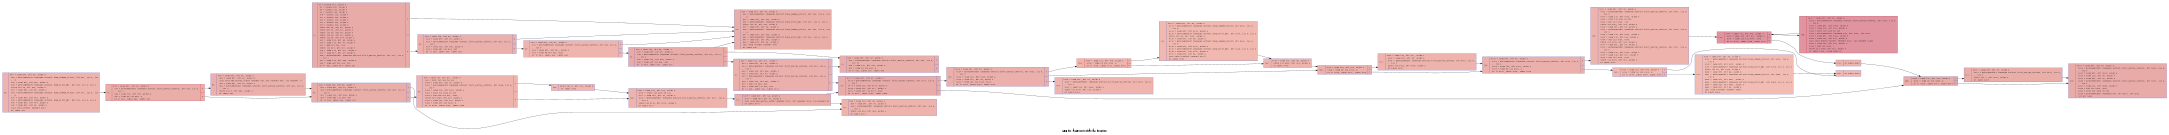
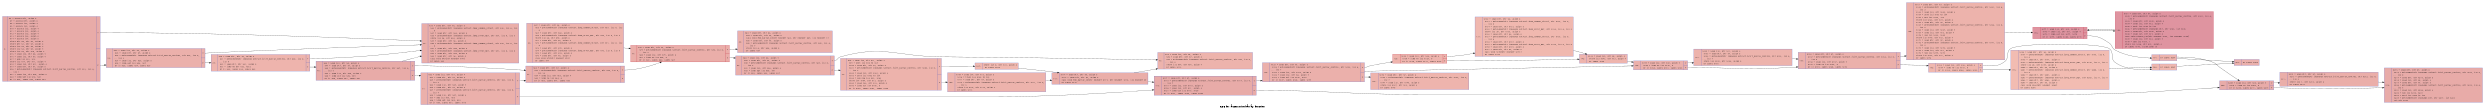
  digraph {
    label="CFG for 'access_virt_barray' function"
    rankdir=LR
    node [color="#3d50c3ff" fillcolor="#d24b4070" fontname=Courier shape=record style=filled]
    n1 [fillcolor="#cc403a70" label="{5:\l|  %6 = alloca ptr, align 8\l  %7 = alloca ptr, align 8\l  %8 = alloca i32, align 4\l  %9 = alloca i32, align 4\l  %10 = alloca i32, align 4\l  %11 = alloca i32, align 4\l  %12 = alloca i32, align 4\l  %13 = alloca i64, align 8\l  %14 = alloca i64, align 8\l  store ptr %0, ptr %6, align 8\l  store ptr %1, ptr %7, align 8\l  store i32 %2, ptr %8, align 4\l  store i32 %3, ptr %9, align 4\l  store i32 %4, ptr %10, align 4\l  %15 = load i32, ptr %8, align 4\l  %16 = load i32, ptr %9, align 4\l  %17 = add i32 %15, %16\l  store i32 %17, ptr %11, align 4\l  %18 = load i32, ptr %11, align 4\l  %19 = load ptr, ptr %7, align 8\l  %20 = getelementptr inbounds %struct.jvirt_barray_control, ptr %19, i32 0,\l... i32 1\l  %21 = load i32, ptr %20, align 8\l  %22 = icmp ugt i32 %18, %21\l  br i1 %22, label %34, label %23\l|{<s0>T|<s1>F}}"]
    n2 [fillcolor="#d0473d70" label="{34:\l|  %35 = load ptr, ptr %6, align 8\l  %36 = getelementptr inbounds %struct.jpeg_common_struct, ptr %35, i32 0, i32\l... 0\l  %37 = load ptr, ptr %36, align 8\l  %38 = getelementptr inbounds %struct.jpeg_error_mgr, ptr %37, i32 0, i32 5\l  store i32 20, ptr %38, align 8\l  %39 = load ptr, ptr %6, align 8\l  %40 = getelementptr inbounds %struct.jpeg_common_struct, ptr %39, i32 0, i32\l... 0\l  %41 = load ptr, ptr %40, align 8\l  %42 = getelementptr inbounds %struct.jpeg_error_mgr, ptr %41, i32 0, i32 0\l  %43 = load ptr, ptr %42, align 8\l  %44 = load ptr, ptr %6, align 8\l  call void %43(ptr noundef %44)\l  br label %45\l}"]
    n3 [label="{23:\l|  %24 = load i32, ptr %9, align 4\l  %25 = load ptr, ptr %7, align 8\l  %26 = getelementptr inbounds %struct.jvirt_barray_control, ptr %25, i32 0,\l... i32 3\l  %27 = load i32, ptr %26, align 8\l  %28 = icmp ugt i32 %24, %27\l  br i1 %28, label %34, label %29\l|{<s0>T|<s1>F}}"]
    n4 [fillcolor="#d8564670" label="{29:\l|  %30 = load ptr, ptr %7, align 8\l  %31 = getelementptr inbounds %struct.jvirt_barray_control, ptr %30, i32 0,\l... i32 0\l  %32 = load ptr, ptr %31, align 8\l  %33 = icmp eq ptr %32, null\l  br i1 %33, label %34, label %45\l|{<s0>T|<s1>F}}"]
    n5 [fillcolor="#cc403a70" label="{45:\l|  %46 = load i32, ptr %8, align 4\l  %47 = load ptr, ptr %7, align 8\l  %48 = getelementptr inbounds %struct.jvirt_barray_control, ptr %47, i32 0,\l... i32 6\l  %49 = load i32, ptr %48, align 4\l  %50 = icmp ult i32 %46, %49\l  br i1 %50, label %61, label %51\l|{<s0>T|<s1>F}}"]
    n6 [fillcolor="#d0473d70" label="{61:\l|  %62 = load ptr, ptr %7, align 8\l  %63 = getelementptr inbounds %struct.jvirt_barray_control, ptr %62, i32 0,\l... i32 10\l  %64 = load i32, ptr %63, align 4\l  %65 = icmp ne i32 %64, 0\l  br i1 %65, label %77, label %66\l|{<s0>T|<s1>F}}"]
    n7 [label="{51:\l|  %52 = load i32, ptr %11, align 4\l  %53 = load ptr, ptr %7, align 8\l  %54 = getelementptr inbounds %struct.jvirt_barray_control, ptr %53, i32 0,\l... i32 6\l  %55 = load i32, ptr %54, align 4\l  %56 = load ptr, ptr %7, align 8\l  %57 = getelementptr inbounds %struct.jvirt_barray_control, ptr %56, i32 0,\l... i32 4\l  %58 = load i32, ptr %57, align 4\l  %59 = add i32 %55, %58\l  %60 = icmp ugt i32 %52, %59\l  br i1 %60, label %61, label %116\l|{<s0>T|<s1>F}}"]
    n8 [color="#b70d28ff" fillcolor="#d0473d70" label="{77:\l|  %78 = load ptr, ptr %7, align 8\l  %79 = getelementptr inbounds %struct.jvirt_barray_control, ptr %78, i32 0,\l... i32 9\l  %80 = load i32, ptr %79, align 8\l  %81 = icmp ne i32 %80, 0\l  br i1 %81, label %82, label %87\l|{<s0>T|<s1>F}}"]
    n9 [fillcolor="#cc403a70" label="{116:\l|  %117 = load ptr, ptr %7, align 8\l  %118 = getelementptr inbounds %struct.jvirt_barray_control, ptr %117, i32 0,\l... i32 7\l  %119 = load i32, ptr %118, align 8\l  %120 = load i32, ptr %11, align 4\l  %121 = icmp ult i32 %119, %120\l  br i1 %121, label %122, label %208\l|{<s0>T|<s1>F}}"]
    n10 [label="{82:\l|  %83 = load ptr, ptr %6, align 8\l  %84 = load ptr, ptr %7, align 8\l  call void @do_barray_io(ptr noundef %83, ptr noundef %84, i32 noundef 1)\l  %85 = load ptr, ptr %7, align 8\l  %86 = getelementptr inbounds %struct.jvirt_barray_control, ptr %85, i32 0,\l... i32 9\l  store i32 0, ptr %86, align 8\l  br label %87\l}"]
    n11 [fillcolor="#d0473d70" label="{87:\l|  %88 = load i32, ptr %8, align 4\l  %89 = load ptr, ptr %7, align 8\l  %90 = getelementptr inbounds %struct.jvirt_barray_control, ptr %89, i32 0,\l... i32 6\l  %91 = load i32, ptr %90, align 4\l  %92 = icmp ugt i32 %88, %91\l  br i1 %92, label %93, label %97\l|{<s0>T|<s1>F}}"]
    n12 [fillcolor="#d6524470" label="{66:\l|  %67 = load ptr, ptr %6, align 8\l  %68 = getelementptr inbounds %struct.jpeg_common_struct, ptr %67, i32 0, i32\l... 0\l  %69 = load ptr, ptr %68, align 8\l  %70 = getelementptr inbounds %struct.jpeg_error_mgr, ptr %69, i32 0, i32 5\l  store i32 68, ptr %70, align 8\l  %71 = load ptr, ptr %6, align 8\l  %72 = getelementptr inbounds %struct.jpeg_common_struct, ptr %71, i32 0, i32\l... 0\l  %73 = load ptr, ptr %72, align 8\l  %74 = getelementptr inbounds %struct.jpeg_error_mgr, ptr %73, i32 0, i32 0\l  %75 = load ptr, ptr %74, align 8\l  %76 = load ptr, ptr %6, align 8\l  call void %75(ptr noundef %76)\l  br label %77\l}"]
    n13 [label="{122:\l|  %123 = load ptr, ptr %7, align 8\l  %124 = getelementptr inbounds %struct.jvirt_barray_control, ptr %123, i32 0,\l... i32 7\l  %125 = load i32, ptr %124, align 8\l  %126 = load i32, ptr %8, align 4\l  %127 = icmp ult i32 %125, %126\l  br i1 %127, label %128, label %144\l|{<s0>T|<s1>F}}"]
    n14 [fillcolor="#cc403a70" label="{208:\l|  %209 = load i32, ptr %10, align 4\l  %210 = icmp ne i32 %209, 0\l  br i1 %210, label %211, label %214\l|{<s0>T|<s1>F}}"]
    n15 [color="#b70d28ff" fillcolor="#d8564670" label="{128:\l|  %129 = load i32, ptr %10, align 4\l  %130 = icmp ne i32 %129, 0\l  br i1 %130, label %131, label %142\l|{<s0>T|<s1>F}}"]
    n16 [fillcolor="#d8564670" label="{144:\l|  %145 = load ptr, ptr %7, align 8\l  %146 = getelementptr inbounds %struct.jvirt_barray_control, ptr %145, i32 0,\l... i32 7\l  %147 = load i32, ptr %146, align 8\l  store i32 %147, ptr %12, align 4\l  br label %148\l}"]
    n17 [label="{148:\l|  %149 = load i32, ptr %10, align 4\l  %150 = icmp ne i32 %149, 0\l  br i1 %150, label %151, label %155\l|{<s0>T|<s1>F}}"]
    n18 [fillcolor="#d0473d70" label="{211:\l|  %212 = load ptr, ptr %7, align 8\l  %213 = getelementptr inbounds %struct.jvirt_barray_control, ptr %212, i32 0,\l... i32 9\l  store i32 1, ptr %213, align 8\l  br label %214\l}"]
    n19 [fillcolor="#cc403a70" label="{214:\l|  %215 = load ptr, ptr %7, align 8\l  %216 = getelementptr inbounds %struct.jvirt_barray_control, ptr %215, i32 0,\l... i32 0\l  %217 = load ptr, ptr %216, align 8\l  %218 = load i32, ptr %8, align 4\l  %219 = load ptr, ptr %7, align 8\l  %220 = getelementptr inbounds %struct.jvirt_barray_control, ptr %219, i32 0,\l... i32 6\l  %221 = load i32, ptr %220, align 4\l  %222 = sub i32 %218, %221\l  %223 = zext i32 %222 to i64\l  %224 = getelementptr inbounds ptr, ptr %217, i64 %223\l  ret ptr %224\l}"]
    n20 [fillcolor="#d6524470" label="{93:\l|  %94 = load i32, ptr %8, align 4\l  %95 = load ptr, ptr %7, align 8\l  %96 = getelementptr inbounds %struct.jvirt_barray_control, ptr %95, i32 0,\l... i32 6\l  store i32 %94, ptr %96, align 4\l  br label %113\l}"]
    n21 [fillcolor="#d6524470" label="{97:\l|  %98 = load i32, ptr %11, align 4\l  %99 = zext i32 %98 to i64\l  %100 = load ptr, ptr %7, align 8\l  %101 = getelementptr inbounds %struct.jvirt_barray_control, ptr %100, i32 0,\l... i32 4\l  %102 = load i32, ptr %101, align 4\l  %103 = zext i32 %102 to i64\l  %104 = sub nsw i64 %99, %103\l  store i64 %104, ptr %13, align 8\l  %105 = load i64, ptr %13, align 8\l  %106 = icmp slt i64 %105, 0\l  br i1 %106, label %107, label %108\l|{<s0>T|<s1>F}}"]
    n22 [fillcolor="#dc5d4a70" label="{107:\l|  store i64 0, ptr %13, align 8\l  br label %108\l}"]
    n23 [fillcolor="#d6524470" label="{108:\l|  %109 = load i64, ptr %13, align 8\l  %110 = trunc i64 %109 to i32\l  %111 = load ptr, ptr %7, align 8\l  %112 = getelementptr inbounds %struct.jvirt_barray_control, ptr %111, i32 0,\l... i32 6\l  store i32 %110, ptr %112, align 4\l  br label %113\l}"]
    n24 [fillcolor="#d0473d70" label="{113:\l|  %114 = load ptr, ptr %6, align 8\l  %115 = load ptr, ptr %7, align 8\l  call void @do_barray_io(ptr noundef %114, ptr noundef %115, i32 noundef 0)\l  br label %116\l}"]
    n25 [fillcolor="#dc5d4a70" label="{131:\l|  %132 = load ptr, ptr %6, align 8\l  %133 = getelementptr inbounds %struct.jpeg_common_struct, ptr %132, i32 0,\l... i32 0\l  %134 = load ptr, ptr %133, align 8\l  %135 = getelementptr inbounds %struct.jpeg_error_mgr, ptr %134, i32 0, i32 5\l  store i32 20, ptr %135, align 8\l  %136 = load ptr, ptr %6, align 8\l  %137 = getelementptr inbounds %struct.jpeg_common_struct, ptr %136, i32 0,\l... i32 0\l  %138 = load ptr, ptr %137, align 8\l  %139 = getelementptr inbounds %struct.jpeg_error_mgr, ptr %138, i32 0, i32 0\l  %140 = load ptr, ptr %139, align 8\l  %141 = load ptr, ptr %6, align 8\l  call void %140(ptr noundef %141)\l  br label %142\l}"]
    n26 [fillcolor="#d8564670" label="{142:\l|  %143 = load i32, ptr %8, align 4\l  store i32 %343, ptr %12, align 4\l  br label %148\l}"]
    n27 [fillcolor="#d6524470" label="{151:\l|  %152 = load i32, ptr %11, align 4\l  %153 = load ptr, ptr %7, align 8\l  %154 = getelementptr inbounds %struct.jvirt_barray_control, ptr %153, i32 0,\l... i32 7\l  store i32 %152, ptr %154, align 8\l  br label %155\l}"]
    n28 [label="{155:\l|  %156 = load ptr, ptr %7, align 8\l  %157 = getelementptr inbounds %struct.jvirt_barray_control, ptr %156, i32 0,\l... i32 8\l  %158 = load i32, ptr %157, align 4\l  %159 = icmp ne i32 %158, 0\l  br i1 %159, label %160, label %192\l|{<s0>T|<s1>F}}"]
    n29 [fillcolor="#d6524470" label="{160:\l|  %161 = load ptr, ptr %7, align 8\l  %162 = getelementptr inbounds %struct.jvirt_barray_control, ptr %161, i32 0,\l... i32 2\l  %163 = load i32, ptr %162, align 4\l  %164 = zext i32 %163 to i64\l  %165 = mul i64 %164, 128\l  store i64 %165, ptr %14, align 8\l  %166 = load ptr, ptr %7, align 8\l  %167 = getelementptr inbounds %struct.jvirt_barray_control, ptr %166, i32 0,\l... i32 6\l  %168 = load i32, ptr %167, align 4\l  %169 = load i32, ptr %12, align 4\l  %170 = sub i32 %169, %168\l  store i32 %170, ptr %12, align 4\l  %171 = load ptr, ptr %7, align 8\l  %172 = getelementptr inbounds %struct.jvirt_barray_control, ptr %171, i32 0,\l... i32 6\l  %173 = load i32, ptr %172, align 4\l  %174 = load i32, ptr %11, align 4\l  %175 = sub i32 %174, %173\l  store i32 %175, ptr %11, align 4\l  br label %176\l}"]
    n30 [fillcolor="#dc5d4a70" label="{192:\l|  %193 = load i32, ptr %10, align 4\l  %194 = icmp ne i32 %193, 0\l  br i1 %194, label %206, label %195\l|{<s0>T|<s1>F}}"]
    n31 [color="#b70d28ff" fillcolor="#b70d2870" label="{176:\l|  %177 = load i32, ptr %12, align 4\l  %178 = load i32, ptr %11, align 4\l  %179 = icmp ult i32 %177, %178\l  br i1 %179, label %180, label %191\l|{<s0>T|<s1>F}}"]
    n32 [fillcolor="#dc5d4a70" label="{206:\l|  br label %207\l}"]
    n33 [fillcolor="#e1675170" label="{195:\l|  %196 = load ptr, ptr %6, align 8\l  %197 = getelementptr inbounds %struct.jpeg_common_struct, ptr %196, i32 0,\l... i32 0\l  %198 = load ptr, ptr %197, align 8\l  %199 = getelementptr inbounds %struct.jpeg_error_mgr, ptr %198, i32 0, i32 5\l  store i32 20, ptr %199, align 8\l  %200 = load ptr, ptr %6, align 8\l  %201 = getelementptr inbounds %struct.jpeg_common_struct, ptr %200, i32 0,\l... i32 0\l  %202 = load ptr, ptr %201, align 8\l  %203 = getelementptr inbounds %struct.jpeg_error_mgr, ptr %202, i32 0, i32 0\l  %204 = load ptr, ptr %203, align 8\l  %205 = load ptr, ptr %6, align 8\l  call void %204(ptr noundef %205)\l  br label %206\l}"]
    n34 [color="#b70d28ff" fillcolor="#b70d2870" label="{180:\l|  %181 = load ptr, ptr %7, align 8\l  %182 = getelementptr inbounds %struct.jvirt_barray_control, ptr %181, i32 0,\l... i32 0\l  %183 = load ptr, ptr %182, align 8\l  %184 = load i32, ptr %12, align 4\l  %185 = zext i32 %184 to i64\l  %186 = getelementptr inbounds ptr, ptr %183, i64 %185\l  %187 = load ptr, ptr %186, align 8\l  %188 = load i64, ptr %14, align 8\l  call void @jzero_far(ptr noundef %187, i64 noundef %188)\l  %189 = load i32, ptr %12, align 4\l  %190 = add i32 %189, 1\l  store i32 %190, ptr %12, align 4\l  br label %176, !llvm.loop !6\l}"]
    n35 [fillcolor="#d6524470" label="{191:\l|  br label %207\l}"]
+   n36 [label="{207:\l|  br label %208\l}"]
    n1 -> n2 [tailport=s0]
    n1 -> n3 [tailport=s1]
    n3 -> n2 [tailport=s0]
    n3 -> n4 [tailport=s1]
    n4 -> n2 [tailport=s0]
    n4 -> n5 [tailport=s1]
    n5 -> n2
    n5 -> n6 [tailport=s0]
    n5 -> n7 [tailport=s1]
+   n6 -> n8 [tailport=s0]
    n7 -> n6 [tailport=s0]
    n7 -> n9 [tailport=s1]
    n8 -> n10 [tailport=s0]
    n8 -> n11 [tailport=s1]
    n9 -> n13 [tailport=s0]
    n9 -> n14 [tailport=s1]
-   n10 -> n11
    n11 -> n20 [tailport=s0]
    n11 -> n21 [tailport=s1]
    n12 -> n8
    n13 -> n15 [tailport=s0]
    n13 -> n16 [tailport=s1]
    n13 -> n17
    n14 -> n18 [tailport=s0]
    n14 -> n19 [tailport=s1]
    n15 -> n25 [tailport=s0]
    n15 -> n26 [tailport=s1]
    n17 -> n27 [tailport=s0]
    n17 -> n28 [tailport=s1]
    n18 -> n19
    n21 -> n22 [tailport=s0]
    n21 -> n23 [tailport=s1]
-   n22 -> n23
+   n22 -> n24
    n23 -> n24
    n24 -> n9
    n24 -> n20
    n25 -> n26
    n26 -> n17
    n27 -> n28
    n28 -> n29 [tailport=s0]
    n28 -> n30 [tailport=s1]
    n29 -> n31
    n30 -> n32 [tailport=s0]
    n30 -> n33 [tailport=s1]
    n31 -> n34 [tailport=s0]
    n31 -> n35 [tailport=s1]
+   n32 -> n36
    n33 -> n32
    n34 -> n31
    n35 -> n14
+   n35 -> n36
  }
